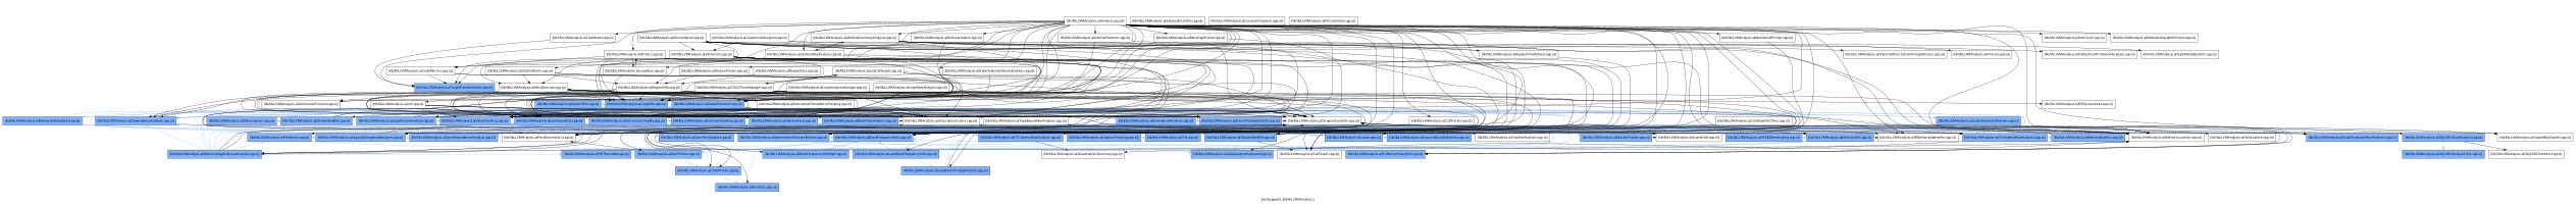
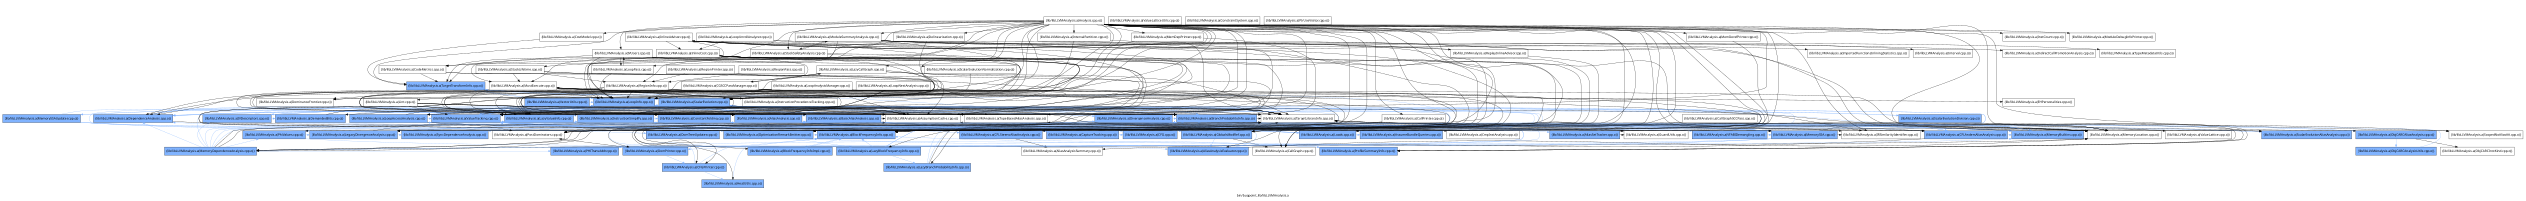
  digraph {
    fontname="Noto Sans"
    label="bin/bugpoint_lib/libLLVMAnalysis.a"
    rankdir=TB
    node [fontname="Noto Sans" group=0 shape=box]
    edge [fontname="Noto Sans"]
    n1 [fillcolor="0.600000 0.5 1" group=1 label="{lib/libLLVMAnalysis.a(TargetTransformInfo.cpp.o)}" style=filled]
    n2 [fillcolor="0.600000 0.5 1" group=1 label="{lib/libLLVMAnalysis.a(LoopInfo.cpp.o)}" style=filled]
    n3 [fillcolor="0.600000 0.5 1" group=1 label="{lib/libLLVMAnalysis.a(ScalarEvolution.cpp.o)}" style=filled]
    n4 [fillcolor="0.600000 0.5 1" group=1 label="{lib/libLLVMAnalysis.a(VectorUtils.cpp.o)}" style=filled]
    n5 [fillcolor="0.600000 0.5 1" group=1 label="{lib/libLLVMAnalysis.a(DependenceAnalysis.cpp.o)}" style=filled]
    n6 [fillcolor="0.600000 0.5 1" group=1 label="{lib/libLLVMAnalysis.a(BranchProbabilityInfo.cpp.o)}" style=filled]
    n7 [fillcolor="0.600000 0.5 1" group=1 label="{lib/libLLVMAnalysis.a(DivergenceAnalysis.cpp.o)}" style=filled]
    n8 [fillcolor="0.600000 0.5 1" group=1 label="{lib/libLLVMAnalysis.a(IVDescriptors.cpp.o)}" style=filled]
    n9 [fillcolor="0.600000 0.5 1" group=1 label="{lib/libLLVMAnalysis.a(MemorySSAUpdater.cpp.o)}" style=filled]
    n10 [fillcolor="0.600000 0.5 1" group=1 label="{lib/libLLVMAnalysis.a(ValueTracking.cpp.o)}" style=filled]
    n11 [fillcolor="0.600000 0.5 1" group=1 label="{lib/libLLVMAnalysis.a(AliasAnalysis.cpp.o)}" style=filled]
    n12 [fillcolor="0.600000 0.5 1" group=1 label="{lib/libLLVMAnalysis.a(BasicAliasAnalysis.cpp.o)}" style=filled]
    n13 [label="{lib/libLLVMAnalysis.a(AssumptionCache.cpp.o)}"]
    n14 [fillcolor="0.600000 0.5 1" group=1 label="{lib/libLLVMAnalysis.a(LazyValueInfo.cpp.o)}" style=filled]
    n15 [fillcolor="0.600000 0.5 1" group=1 label="{lib/libLLVMAnalysis.a(ConstantFolding.cpp.o)}" style=filled]
    n16 [fillcolor="0.600000 0.5 1" group=1 label="{lib/libLLVMAnalysis.a(InstructionSimplify.cpp.o)}" style=filled]
    n17 [fillcolor="0.600000 0.5 1" group=1 label="{lib/libLLVMAnalysis.a(ScalarEvolutionDivision.cpp.o)}" style=filled]
    n18 [label="{lib/libLLVMAnalysis.a(TargetLibraryInfo.cpp.o)}"]
    n19 [fillcolor="0.600000 0.5 1" group=1 label="{lib/libLLVMAnalysis.a(DemandedBits.cpp.o)}" style=filled]
    n20 [label="{lib/libLLVMAnalysis.a(TypeBasedAliasAnalysis.cpp.o)}"]
    n21 [fillcolor="0.600000 0.5 1" group=1 label="{lib/libLLVMAnalysis.a(LoopAccessAnalysis.cpp.o)}" style=filled]
    n22 [label="{lib/libLLVMAnalysis.a(MemoryLocation.cpp.o)}"]
    n23 [label="{lib/libLLVMAnalysis.a(PostDominators.cpp.o)}"]
    n24 [fillcolor="0.600000 0.5 1" group=1 label="{lib/libLLVMAnalysis.a(BlockFrequencyInfo.cpp.o)}" style=filled]
    n25 [fillcolor="0.600000 0.5 1" group=1 label="{lib/libLLVMAnalysis.a(LegacyDivergenceAnalysis.cpp.o)}" style=filled]
    n26 [fillcolor="0.600000 0.5 1" group=1 label="{lib/libLLVMAnalysis.a(SyncDependenceAnalysis.cpp.o)}" style=filled]
    n27 [fillcolor="0.600000 0.5 1" group=1 label="{lib/libLLVMAnalysis.a(DomTreeUpdater.cpp.o)}" style=filled]
    n28 [fillcolor="0.600000 0.5 1" group=1 label="{lib/libLLVMAnalysis.a(MemorySSA.cpp.o)}" style=filled]
    n29 [fillcolor="0.600000 0.5 1" group=1 label="{lib/libLLVMAnalysis.a(OptimizationRemarkEmitter.cpp.o)}" style=filled]
    n30 [label="{lib/libLLVMAnalysis.a(GuardUtils.cpp.o)}"]
    n31 [fillcolor="0.600000 0.5 1" group=1 label="{lib/libLLVMAnalysis.a(Loads.cpp.o)}" style=filled]
    n32 [fillcolor="0.600000 0.5 1" group=1 label="{lib/libLLVMAnalysis.a(AssumeBundleQueries.cpp.o)}" style=filled]
    n33 [fillcolor="0.600000 0.5 1" group=1 label="{lib/libLLVMAnalysis.a(CFLSteensAliasAnalysis.cpp.o)}" style=filled]
    n34 [fillcolor="0.600000 0.5 1" group=1 label="{lib/libLLVMAnalysis.a(CaptureTracking.cpp.o)}" style=filled]
    n35 [fillcolor="0.600000 0.5 1" group=1 label="{lib/libLLVMAnalysis.a(ObjCARCAliasAnalysis.cpp.o)}" style=filled]
    n36 [fillcolor="0.600000 0.5 1" group=1 label="{lib/libLLVMAnalysis.a(CFLAndersAliasAnalysis.cpp.o)}" style=filled]
    n37 [fillcolor="0.600000 0.5 1" group=1 label="{lib/libLLVMAnalysis.a(GlobalsModRef.cpp.o)}" style=filled]
    n38 [fillcolor="0.600000 0.5 1" group=1 label="{lib/libLLVMAnalysis.a(ScalarEvolutionAliasAnalysis.cpp.o)}" style=filled]
    n39 [label="{lib/libLLVMAnalysis.a(ScopedNoAliasAA.cpp.o)}"]
    n40 [fillcolor="0.600000 0.5 1" group=1 label="{lib/libLLVMAnalysis.a(PhiValues.cpp.o)}" style=filled]
    n41 [fillcolor="0.600000 0.5 1" group=1 label="{lib/libLLVMAnalysis.a(CFG.cpp.o)}" style=filled]
    n42 [fillcolor="0.600000 0.5 1" group=1 label="{lib/libLLVMAnalysis.a(MemoryBuiltins.cpp.o)}" style=filled]
    n43 [label="{lib/libLLVMAnalysis.a(ValueLattice.cpp.o)}"]
    n44 [label="{lib/libLLVMAnalysis.a(CmpInstAnalysis.cpp.o)}"]
    n45 [fillcolor="0.600000 0.5 1" group=1 label="{lib/libLLVMAnalysis.a(AliasSetTracker.cpp.o)}" style=filled]
    n46 [label="{lib/libLLVMAnalysis.a(IRSimilarityIdentifier.cpp.o)}"]
    n47 [fillcolor="0.600000 0.5 1" group=1 label="{lib/libLLVMAnalysis.a(VFABIDemangling.cpp.o)}" style=filled]
    n48 [fillcolor="0.600000 0.5 1" group=1 label="{lib/libLLVMAnalysis.a(BlockFrequencyInfoImpl.cpp.o)}" style=filled]
    n49 [fillcolor="0.600000 0.5 1" group=1 label="{lib/libLLVMAnalysis.a(DomPrinter.cpp.o)}" style=filled]
    n50 [fillcolor="0.600000 0.5 1" group=1 label="{lib/libLLVMAnalysis.a(PHITransAddr.cpp.o)}" style=filled]
    n51 [fillcolor="0.600000 0.5 1" group=1 label="{lib/libLLVMAnalysis.a(MemoryDependenceAnalysis.cpp.o)}" style=filled]
    n52 [fillcolor="0.600000 0.5 1" group=1 label="{lib/libLLVMAnalysis.a(LazyBlockFrequencyInfo.cpp.o)}" style=filled]
    n53 [fillcolor="0.600000 0.5 1" group=1 label="{lib/libLLVMAnalysis.a(ProfileSummaryInfo.cpp.o)}" style=filled]
    n54 [label="{lib/libLLVMAnalysis.a(AliasAnalysisSummary.cpp.o)}"]
    n55 [fillcolor="0.600000 0.5 1" group=1 label="{lib/libLLVMAnalysis.a(ObjCARCAnalysisUtils.cpp.o)}" style=filled]
    n56 [label="{lib/libLLVMAnalysis.a(ObjCARCInstKind.cpp.o)}"]
    n57 [label="{lib/libLLVMAnalysis.a(CallGraph.cpp.o)}"]
    n58 [fillcolor="0.600000 0.5 1" group=1 label="{lib/libLLVMAnalysis.a(AliasAnalysisEvaluator.cpp.o)}" style=filled]
    n59 [fillcolor="0.600000 0.5 1" group=1 label="{lib/libLLVMAnalysis.a(CFGPrinter.cpp.o)}" style=filled]
    n60 [fillcolor="0.600000 0.5 1" group=1 label="{lib/libLLVMAnalysis.a(LazyBranchProbabilityInfo.cpp.o)}" style=filled]
    n61 [fillcolor="0.600000 0.5 1" group=1 label="{lib/libLLVMAnalysis.a(HeatUtils.cpp.o)}" style=filled]
    n62 [label="{lib/libLLVMAnalysis.a(CallPrinter.cpp.o)}"]
    n63 [label="{lib/libLLVMAnalysis.a(CostModel.cpp.o)}"]
    n64 [label="{lib/libLLVMAnalysis.a(MustExecute.cpp.o)}"]
    n65 [label="{lib/libLLVMAnalysis.a(InstructionPrecedenceTracking.cpp.o)}"]
    n66 [label="{lib/libLLVMAnalysis.a(EHPersonalities.cpp.o)}"]
    n67 [label="{lib/libLLVMAnalysis.a(Analysis.cpp.o)}"]
    n68 [label="{lib/libLLVMAnalysis.a(Delinearization.cpp.o)}"]
    n69 [label="{lib/libLLVMAnalysis.a(ModuleSummaryAnalysis.cpp.o)}"]
    n70 [label="{lib/libLLVMAnalysis.a(DominanceFrontier.cpp.o)}"]
    n71 [label="{lib/libLLVMAnalysis.a(IVUsers.cpp.o)}"]
    n72 [label="{lib/libLLVMAnalysis.a(InstCount.cpp.o)}"]
    n73 [label="{lib/libLLVMAnalysis.a(IntervalPartition.cpp.o)}"]
    n74 [label="{lib/libLLVMAnalysis.a(Lint.cpp.o)}"]
    n75 [label="{lib/libLLVMAnalysis.a(LoopPass.cpp.o)}"]
    n76 [label="{lib/libLLVMAnalysis.a(MemDepPrinter.cpp.o)}"]
    n77 [label="{lib/libLLVMAnalysis.a(MemDerefPrinter.cpp.o)}"]
    n78 [label="{lib/libLLVMAnalysis.a(ModuleDebugInfoPrinter.cpp.o)}"]
    n79 [label="{lib/libLLVMAnalysis.a(RegionInfo.cpp.o)}"]
    n80 [label="{lib/libLLVMAnalysis.a(RegionPrinter.cpp.o)}"]
    n81 [label="{lib/libLLVMAnalysis.a(StackSafetyAnalysis.cpp.o)}"]
    n82 [label="{lib/libLLVMAnalysis.a(IndirectCallPromotionAnalysis.cpp.o)}"]
    n83 [label="{lib/libLLVMAnalysis.a(TypeMetadataUtils.cpp.o)}"]
    n84 [label="{lib/libLLVMAnalysis.a(CodeMetrics.cpp.o)}"]
    n85 [label="{lib/libLLVMAnalysis.a(ScalarEvolutionNormalization.cpp.o)}"]
    n86 [label="{lib/libLLVMAnalysis.a(Interval.cpp.o)}"]
    n87 [label="{lib/libLLVMAnalysis.a(StackLifetime.cpp.o)}"]
    n88 [label="{lib/libLLVMAnalysis.a(RegionPass.cpp.o)}"]
    n89 [label="{lib/libLLVMAnalysis.a(InlineCost.cpp.o)}"]
    n90 [label="{lib/libLLVMAnalysis.a(CallGraphSCCPass.cpp.o)}"]
    n91 [label="{lib/libLLVMAnalysis.a(InlineAdvisor.cpp.o)}"]
    n92 [label="{lib/libLLVMAnalysis.a(ImportedFunctionsInliningStatistics.cpp.o)}"]
    n93 [label="{lib/libLLVMAnalysis.a(ReplayInlineAdvisor.cpp.o)}"]
    n94 [label="{lib/libLLVMAnalysis.a(CGSCCPassManager.cpp.o)}"]
    n95 [label="{lib/libLLVMAnalysis.a(LazyCallGraph.cpp.o)}"]
    n96 [label="{lib/libLLVMAnalysis.a(ValueLatticeUtils.cpp.o)}"]
    n97 [label="{lib/libLLVMAnalysis.a(ConstraintSystem.cpp.o)}"]
    n98 [label="{lib/libLLVMAnalysis.a(LoopAnalysisManager.cpp.o)}"]
    n99 [label="{lib/libLLVMAnalysis.a(LoopNestAnalysis.cpp.o)}"]
    n100 [label="{lib/libLLVMAnalysis.a(LoopUnrollAnalyzer.cpp.o)}"]
    n101 [label="{lib/libLLVMAnalysis.a(PtrUseVisitor.cpp.o)}"]
    subgraph sub_1 {
      rank=same
      n1
    }
    subgraph sub_2 {
      rank=same
      n2
      n3
      n4
    }
    subgraph sub_3 {
      rank=same
      n5
      n6
      n7
      n8
      n9
      n10
      n11
      n12
      n13
      n14
      n15
      n16
      n17
      n18
      n19
      n20
      n21
    }
    subgraph sub_4 {
      rank=same
      n22
      n23
      n24
      n25
      n26
      n27
      n28
      n29
      n30
      n31
      n32
      n33
      n34
      n35
      n36
      n37
      n38
      n39
      n40
      n41
      n42
      n43
      n44
      n45
      n46
      n47
    }
    subgraph sub_5 {
      rank=same
      n48
      n49
      n50
      n51
      n52
      n53
      n54
      n55
      n56
      n57
      n58
    }
    subgraph sub_6 {
      rank=same
      n59
      n60
    }
    subgraph sub_7 {
      rank=same
      n1
    }
    subgraph sub_8 {
      rank=same
      n2
      n3
      n4
    }
    subgraph sub_9 {
      rank=same
      n5
      n6
      n7
      n8
      n9
      n10
      n11
      n12
      n13
      n14
      n15
      n16
      n17
      n18
      n19
      n20
      n21
    }
    subgraph sub_10 {
      rank=same
      n22
      n23
      n24
      n25
      n26
      n27
      n28
      n29
      n30
      n31
      n32
      n33
      n34
      n35
      n36
      n37
      n38
      n39
      n40
      n41
      n42
      n43
      n44
      n45
      n46
      n47
    }
    subgraph sub_11 {
      rank=same
      n48
      n49
      n50
      n51
      n52
      n53
      n54
      n55
      n56
      n57
      n58
    }
    subgraph sub_12 {
      rank=same
      n59
      n60
    }
    n1 -> n2 [color="0.600000 0.5 1"]
    n1 -> n3 [color="0.600000 0.5 1"]
    n1 -> n4 [color="0.600000 0.5 1"]
    n2 -> n3 [color="0.600000 0.5 1"]
    n2 -> n5 [color="0.600000 0.5 1"]
    n2 -> n6 [color="0.600000 0.5 1"]
    n2 -> n7 [color="0.600000 0.5 1"]
    n2 -> n8 [color="0.600000 0.5 1"]
    n2 -> n9 [color="0.600000 0.5 1"]
    n2 -> n10 [color="0.600000 0.5 1"]
    n3 -> n2 [color="0.600000 0.5 1"]
    n3 -> n5 [color="0.600000 0.5 1"]
    n3 -> n6 [color="0.600000 0.5 1"]
    n3 -> n10 [color="0.600000 0.5 1"]
    n3 -> n11 [color="0.600000 0.5 1"]
    n3 -> n12 [color="0.600000 0.5 1"]
    n3 -> n13
    n3 -> n14 [color="0.600000 0.5 1"]
    n3 -> n15 [color="0.600000 0.5 1"]
    n3 -> n16 [color="0.600000 0.5 1"]
    n3 -> n17 [color="0.600000 0.5 1"]
    n3 -> n18
    n4 -> n1 [color="0.600000 0.5 1"]
    n4 -> n2 [color="0.600000 0.5 1"]
    n4 -> n3 [color="0.600000 0.5 1"]
    n4 -> n10 [color="0.600000 0.5 1"]
    n4 -> n19 [color="0.600000 0.5 1"]
    n4 -> n20
    n4 -> n21 [color="0.600000 0.5 1"]
    n5 -> n2 [color="0.600000 0.5 1"]
    n5 -> n3 [color="0.600000 0.5 1"]
    n5 -> n10 [color="0.600000 0.5 1"]
    n5 -> n11 [color="0.600000 0.5 1"]
    n5 -> n12 [color="0.600000 0.5 1"]
    n5 -> n22
    n6 -> n2 [color="0.600000 0.5 1"]
    n6 -> n18
    n6 -> n23
    n6 -> n24 [color="0.600000 0.5 1"]
    n7 -> n1 [color="0.600000 0.5 1"]
    n7 -> n2 [color="0.600000 0.5 1"]
    n7 -> n6 [color="0.600000 0.5 1"]
    n7 -> n23
    n7 -> n24 [color="0.600000 0.5 1"]
    n7 -> n25 [color="0.600000 0.5 1"]
    n7 -> n26 [color="0.600000 0.5 1"]
    n8 -> n2 [color="0.600000 0.5 1"]
    n8 -> n3 [color="0.600000 0.5 1"]
    n8 -> n10 [color="0.600000 0.5 1"]
    n8 -> n19 [color="0.600000 0.5 1"]
    n9 -> n2 [color="0.600000 0.5 1"]
    n9 -> n6 [color="0.600000 0.5 1"]
    n9 -> n25 [color="0.600000 0.5 1"]
    n9 -> n27 [color="0.600000 0.5 1"]
    n9 -> n28 [color="0.600000 0.5 1"]
    n10 -> n2 [color="0.600000 0.5 1"]
    n10 -> n3 [color="0.600000 0.5 1"]
    n10 -> n6 [color="0.600000 0.5 1"]
    n10 -> n11 [color="0.600000 0.5 1"]
    n10 -> n13
    n10 -> n14 [color="0.600000 0.5 1"]
    n10 -> n15 [color="0.600000 0.5 1"]
    n10 -> n16 [color="0.600000 0.5 1"]
    n10 -> n18
    n10 -> n29 [color="0.600000 0.5 1"]
    n10 -> n30
    n10 -> n31 [color="0.600000 0.5 1"]
    n10 -> n32 [color="0.600000 0.5 1"]
    n11 -> n10 [color="0.600000 0.5 1"]
    n11 -> n12 [color="0.600000 0.5 1"]
    n11 -> n18
    n11 -> n20
    n11 -> n22
    n11 -> n33 [color="0.600000 0.5 1"]
    n11 -> n34 [color="0.600000 0.5 1"]
    n11 -> n35 [color="0.600000 0.5 1"]
    n11 -> n36 [color="0.600000 0.5 1"]
    n11 -> n37 [color="0.600000 0.5 1"]
    n11 -> n38 [color="0.600000 0.5 1"]
    n11 -> n39
    n12 -> n10 [color="0.600000 0.5 1"]
    n12 -> n11 [color="0.600000 0.5 1"]
    n12 -> n13
    n12 -> n18
    n12 -> n22
    n12 -> n34 [color="0.600000 0.5 1"]
    n12 -> n40 [color="0.600000 0.5 1"]
    n12 -> n41 [color="0.600000 0.5 1"]
    n12 -> n42 [color="0.600000 0.5 1"]
    n14 -> n10 [color="0.600000 0.5 1"]
    n14 -> n13
    n14 -> n15 [color="0.600000 0.5 1"]
    n14 -> n16 [color="0.600000 0.5 1"]
    n14 -> n18
    n14 -> n43
    n15 -> n4 [color="0.600000 0.5 1"]
    n15 -> n10 [color="0.600000 0.5 1"]
    n15 -> n18
    n16 -> n4 [color="0.600000 0.5 1"]
    n16 -> n10 [color="0.600000 0.5 1"]
    n16 -> n11 [color="0.600000 0.5 1"]
    n16 -> n13
    n16 -> n14 [color="0.600000 0.5 1"]
    n16 -> n15 [color="0.600000 0.5 1"]
    n16 -> n18
    n16 -> n34 [color="0.600000 0.5 1"]
    n16 -> n42 [color="0.600000 0.5 1"]
    n16 -> n44
    n17 -> n3 [color="0.600000 0.5 1"]
    n19 -> n10 [color="0.600000 0.5 1"]
    n19 -> n13
    n21 -> n2 [color="0.600000 0.5 1"]
    n21 -> n3 [color="0.600000 0.5 1"]
    n21 -> n4 [color="0.600000 0.5 1"]
    n21 -> n10 [color="0.600000 0.5 1"]
    n21 -> n11 [color="0.600000 0.5 1"]
    n21 -> n18
    n21 -> n22
    n21 -> n45 [color="0.600000 0.5 1"]
    n21 -> n46
    n21 -> n47 [color="0.600000 0.5 1"]
    n22 -> n18
    n22 -> n20
    n24 -> n2 [color="0.600000 0.5 1"]
    n24 -> n6 [color="0.600000 0.5 1"]
    n24 -> n48 [color="0.600000 0.5 1"]
    n25 -> n1 [color="0.600000 0.5 1"]
    n25 -> n2 [color="0.600000 0.5 1"]
    n25 -> n6 [color="0.600000 0.5 1"]
    n25 -> n7 [color="0.600000 0.5 1"]
    n25 -> n23
    n25 -> n24 [color="0.600000 0.5 1"]
    n25 -> n26 [color="0.600000 0.5 1"]
    n26 -> n2 [color="0.600000 0.5 1"]
    n26 -> n24 [color="0.600000 0.5 1"]
    n27 -> n6 [color="0.600000 0.5 1"]
    n28 -> n2 [color="0.600000 0.5 1"]
    n28 -> n5 [color="0.600000 0.5 1"]
    n28 -> n6 [color="0.600000 0.5 1"]
    n28 -> n11 [color="0.600000 0.5 1"]
    n28 -> n12 [color="0.600000 0.5 1"]
    n28 -> n14 [color="0.600000 0.5 1"]
    n28 -> n22
    n28 -> n36 [color="0.600000 0.5 1"]
    n28 -> n46
    n28 -> n49 [color="0.600000 0.5 1"]
    n28 -> n50 [color="0.600000 0.5 1"]
    n28 -> n51 [color="0.600000 0.5 1"]
    n29 -> n2 [color="0.600000 0.5 1"]
    n29 -> n6 [color="0.600000 0.5 1"]
    n29 -> n11 [color="0.600000 0.5 1"]
    n29 -> n24 [color="0.600000 0.5 1"]
    n29 -> n52 [color="0.600000 0.5 1"]
    n29 -> n53 [color="0.600000 0.5 1"]
    n31 -> n2 [color="0.600000 0.5 1"]
    n31 -> n3 [color="0.600000 0.5 1"]
    n31 -> n10 [color="0.600000 0.5 1"]
    n31 -> n11 [color="0.600000 0.5 1"]
    n31 -> n15 [color="0.600000 0.5 1"]
    n31 -> n22
    n31 -> n32 [color="0.600000 0.5 1"]
    n31 -> n42 [color="0.600000 0.5 1"]
    n32 -> n10 [color="0.600000 0.5 1"]
    n32 -> n13
    n33 -> n18
    n33 -> n36 [color="0.600000 0.5 1"]
    n33 -> n42 [color="0.600000 0.5 1"]
    n33 -> n54
    n34 -> n6 [color="0.600000 0.5 1"]
    n34 -> n10 [color="0.600000 0.5 1"]
    n34 -> n11 [color="0.600000 0.5 1"]
    n34 -> n41 [color="0.600000 0.5 1"]
    n35 -> n10 [color="0.600000 0.5 1"]
    n35 -> n55 [color="0.600000 0.5 1"]
    n35 -> n56
    n36 -> n18
    n36 -> n42 [color="0.600000 0.5 1"]
    n36 -> n54
    n37 -> n10 [color="0.600000 0.5 1"]
    n37 -> n11 [color="0.600000 0.5 1"]
    n37 -> n18
    n37 -> n42 [color="0.600000 0.5 1"]
    n37 -> n57
    n37 -> n58 [color="0.600000 0.5 1"]
    n38 -> n3 [color="0.600000 0.5 1"]
    n40 -> n25 [color="0.600000 0.5 1"]
    n40 -> n58 [color="0.600000 0.5 1"]
    n41 -> n2 [color="0.600000 0.5 1"]
    n41 -> n6 [color="0.600000 0.5 1"]
    n42 -> n10 [color="0.600000 0.5 1"]
    n42 -> n15 [color="0.600000 0.5 1"]
    n42 -> n18
    n45 -> n11 [color="0.600000 0.5 1"]
    n45 -> n22
    n45 -> n30
    n47 -> n28 [color="0.600000 0.5 1"]
    n48 -> n24 [color="0.600000 0.5 1"]
    n49 -> n23
    n49 -> n59 [color="0.600000 0.5 1"]
    n50 -> n6 [color="0.600000 0.5 1"]
    n50 -> n10 [color="0.600000 0.5 1"]
    n50 -> n16 [color="0.600000 0.5 1"]
    n51 -> n2 [color="0.600000 0.5 1"]
    n51 -> n5 [color="0.600000 0.5 1"]
    n51 -> n6 [color="0.600000 0.5 1"]
    n51 -> n8 [color="0.600000 0.5 1"]
    n51 -> n10 [color="0.600000 0.5 1"]
    n51 -> n11 [color="0.600000 0.5 1"]
    n51 -> n12 [color="0.600000 0.5 1"]
    n51 -> n13
    n51 -> n18
    n51 -> n22
    n51 -> n40 [color="0.600000 0.5 1"]
    n51 -> n42 [color="0.600000 0.5 1"]
    n51 -> n50 [color="0.600000 0.5 1"]
    n52 -> n2 [color="0.600000 0.5 1"]
    n52 -> n6 [color="0.600000 0.5 1"]
    n52 -> n24 [color="0.600000 0.5 1"]
    n52 -> n60 [color="0.600000 0.5 1"]
    n53 -> n24 [color="0.600000 0.5 1"]
    n55 -> n11 [color="0.600000 0.5 1"]
    n58 -> n11 [color="0.600000 0.5 1"]
    n58 -> n22
    n59 -> n6 [color="0.600000 0.5 1"]
    n59 -> n24 [color="0.600000 0.5 1"]
    n59 -> n61 [color="0.600000 0.5 1"]
    n60 -> n2 [color="0.600000 0.5 1"]
    n60 -> n6 [color="0.600000 0.5 1"]
    n60 -> n18
    n61 -> n24 [color="0.600000 0.5 1"]
    n62 -> n24
    n62 -> n57
    n62 -> n61
    n63 -> n1
    n64 -> n2
    n64 -> n6
    n64 -> n10
    n64 -> n14
    n64 -> n16
    n64 -> n23
    n64 -> n24
    n64 -> n25
    n64 -> n65
    n64 -> n66
    n65 -> n10
    n65 -> n64
    n67 -> n1
    n67 -> n2
    n67 -> n3
    n67 -> n5
    n67 -> n6
    n67 -> n11
    n67 -> n12
    n67 -> n14
    n67 -> n19
    n67 -> n20
    n67 -> n23
    n67 -> n24
    n67 -> n25
    n67 -> n28
    n67 -> n29
    n67 -> n33
    n67 -> n35
    n67 -> n36
    n67 -> n37
    n67 -> n38
    n67 -> n39
    n67 -> n40
    n67 -> n45
    n67 -> n46
    n67 -> n49
    n67 -> n51
    n67 -> n52
    n67 -> n57
    n67 -> n58
    n67 -> n59
    n67 -> n60
    n67 -> n62
    n67 -> n63
    n67 -> n64
    n67 -> n68
    n67 -> n69
    n67 -> n70
    n67 -> n71
    n67 -> n72
    n67 -> n73
    n67 -> n74
    n67 -> n75
    n67 -> n76
    n67 -> n77
    n67 -> n78
    n67 -> n79
-   n67 -> n80
+   n67 -> n95
    n67 -> n81
    n68 -> n2
    n68 -> n3
+   n69 -> n2
    n69 -> n6
    n69 -> n24
    n69 -> n48
    n69 -> n53
    n69 -> n81
    n69 -> n82
    n69 -> n83
    n70 -> n6
    n71 -> n2
    n71 -> n3
    n71 -> n6
    n71 -> n10
    n71 -> n13
    n71 -> n75
    n71 -> n84
    n71 -> n85
    n73 -> n70
    n73 -> n86
    n74 -> n10
    n74 -> n11
    n74 -> n13
    n74 -> n15
    n74 -> n16
    n74 -> n18
    n74 -> n22
    n74 -> n31
    n75 -> n2
    n75 -> n71
    n76 -> n11
    n76 -> n51
    n77 -> n31
    n79 -> n2
    n79 -> n6
    n79 -> n23
    n79 -> n53
    n79 -> n70
    n80 -> n59
    n80 -> n79
    n81 -> n3
    n81 -> n14
    n81 -> n69
    n81 -> n87
    n84 -> n1
    n84 -> n10
    n84 -> n13
    n85 -> n3
    n87 -> n10
    n87 -> n14
    n87 -> n64
    n87 -> n79
    n88 -> n79
    n89 -> n1
    n89 -> n2
    n89 -> n10
    n89 -> n13
    n89 -> n14
    n89 -> n15
    n89 -> n16
    n89 -> n21
    n89 -> n24
    n89 -> n25
    n89 -> n29
    n89 -> n36
    n89 -> n64
    n89 -> n84
    n90 -> n37
    n90 -> n57
    n91 -> n1
    n91 -> n10
    n91 -> n13
    n91 -> n18
    n91 -> n24
    n91 -> n29
    n91 -> n53
    n91 -> n89
    n91 -> n92
    n91 -> n93
    n93 -> n29
    n93 -> n91
    n94 -> n2
    n94 -> n5
    n94 -> n11
    n94 -> n15
    n94 -> n29
    n94 -> n46
    n94 -> n51
    n94 -> n95
    n95 -> n2
    n95 -> n3
    n95 -> n15
    n95 -> n18
    n95 -> n94
    n98 -> n2
    n98 -> n3
    n98 -> n5
    n98 -> n11
    n98 -> n12
    n98 -> n13
    n98 -> n28
    n98 -> n37
    n98 -> n38
    n99 -> n2
    n99 -> n10
    n99 -> n21
    n100 -> n3
    n100 -> n16
    n100 -> n89
  }
